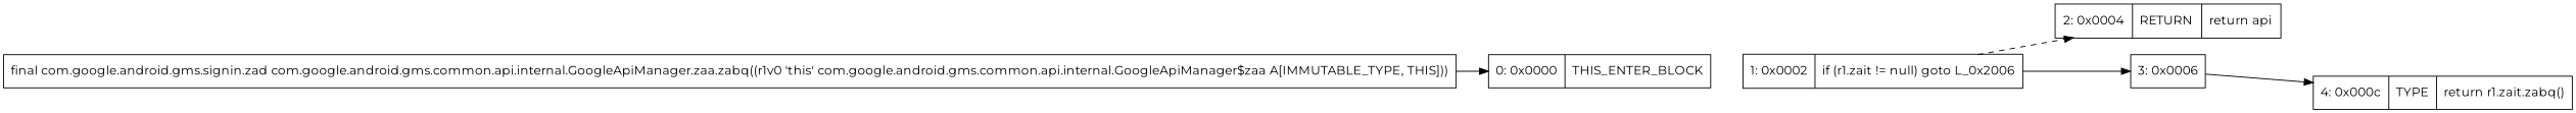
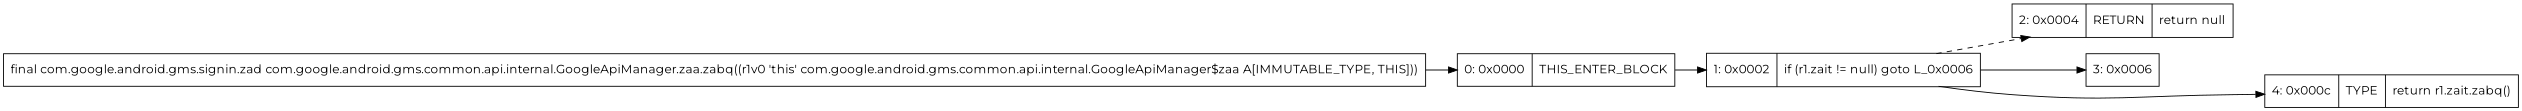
  digraph {
    fontname=Montserrat
    rankdir=LR
    node [fontname=Montserrat shape=record]
    edge [fontname=Montserrat]
    n1 [label="{0\:\ 0x0000|THIS_ENTER_BLOCK\l}"]
-   n2 [label="{1\:\ 0x0002|if (r1.zait != null) goto L_0x2006\l}"]
-   n3 [label="{2\:\ 0x0004|RETURN\l|return api\l}"]
+   n2 [label="{1\:\ 0x0002|if (r1.zait != null) goto L_0x0006\l}"]
+   n3 [label="{2\:\ 0x0004|RETURN\l|return null\l}"]
    n4 [label="{3\:\ 0x0006}"]
    n5 [label="{4\:\ 0x000c|TYPE\l|return r1.zait.zabq()\l}"]
    n6 [label="{final com.google.android.gms.signin.zad com.google.android.gms.common.api.internal.GoogleApiManager.zaa.zabq((r1v0 'this' com.google.android.gms.common.api.internal.GoogleApiManager$zaa A[IMMUTABLE_TYPE, THIS])) }"]
+   n1 -> n2
    n2 -> n3 [style=dashed]
    n2 -> n4
-   n4 -> n5
+   n2 -> n5
    n6 -> n1
  }
